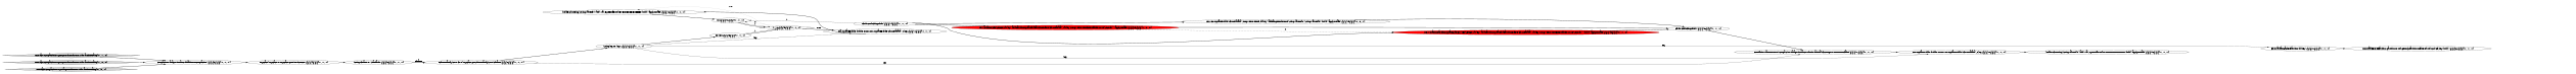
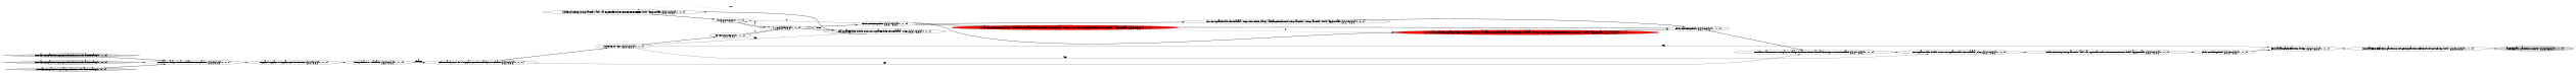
  digraph {
    rankdir=LR
    node [fillcolor=white shape=ellipse style=filled]
    edge [style=bold]
    n1 [label="builder.clustering(String.valueOf(i)).add(\"val\",ByteBufferUtil.EMPTY_BYTE_BUFFER).build().applyUnsafe()@@@12@@@['1', '1', '1']"]
    n2 [label="i++@@@10@@@['1', '1', '1']"]
    n3 [label="i < 10@@@9@@@['1', '1', '1']" shape=diamond]
    n4 [label="RowUpdateBuilder builder = new RowUpdateBuilder(cfs.metadata(),0,key)@@@11@@@['1', '1', '1']"]
    n5 [label="cfs.forceBlockingFlush()@@@14@@@['1', '1', '1']"]
    n6 [fillcolor=red label="new Mutation(KEYSPACE1,dk(key)).add(PartitionUpdate.fullPartitionDelete(cfs.metadata(),dk(key),Long.MAX_VALUE,FBUtilities.nowInSeconds())).applyUnsafe()@@@15@@@['1', '0', '0']"]
    n7 [fillcolor=red label="new Mutation.PartitionUpdateCollector(KEYSPACE1,dk(key)).add(PartitionUpdate.fullPartitionDelete(cfs.metadata(),dk(key),Long.MAX_VALUE,FBUtilities.nowInSeconds())).build().applyUnsafe()@@@15@@@['0', '1', '0']"]
    n8 [label="new RowUpdateBuilder(cfs.metadata(),Long.MAX_VALUE,dk(key)).addRangeTombstone(String.valueOf(0),String.valueOf(9)).build().applyUnsafe()@@@15@@@['0', '0', '1']"]
    n9 [label="int i = 0@@@8@@@['1', '1', '1']"]
    n10 [label="Keyspace keyspace = Keyspace.open(KEYSPACE1)@@@4@@@['1', '1', '1']"]
    n11 [label="String cfName = \"Standard1\"@@@5@@@['1', '1', '1']"]
    n12 [label="ColumnFamilyStore cfs = keyspace.getColumnFamilyStore(cfName)@@@6@@@['1', '1', '1']"]
    n13 [label="builder.clustering(String.valueOf(5)).add(\"val\",ByteBufferUtil.EMPTY_BYTE_BUFFER).build().applyUnsafe()@@@19@@@['1', '1', '1']"]
+   n14 [label="cfs.forceBlockingFlush()@@@20@@@['1', '1', '1']"]
    n15 [label="cfs.invalidateCachedPartition(dk(key))@@@21@@@['1', '1', '1']"]
    n16 [label="ImmutableBTreePartition partition = Util.getOnlyPartitionUnfiltered(Util.cmd(cfs,key).build())@@@22@@@['1', '1', '1']"]
+   n17 [fillcolor=lightgray label="assertEquals(1,partition.rowCount())@@@23@@@['1', '1', '1']"]
    n18 [label="cfs.forceBlockingFlush()@@@16@@@['1', '1', '1']"]
    n19 [label="FBUtilities.waitOnFutures(CompactionManager.instance.submitMaximal(cfs,Integer.MAX_VALUE,false))@@@17@@@['1', '1', '1']"]
    n20 [label="RowUpdateBuilder builder = new RowUpdateBuilder(cfs.metadata(),2,key)@@@18@@@['1', '1', '1']"]
    n21 [fillcolor=lightgray label="testMajorCompactionPurgeTopLevelTombstoneWithMaxTimestamp['0', '1', '0']" shape=diamond]
    n22 [label="CompactionManager.instance.disableAutoCompaction()@@@3@@@['1', '1', '1']"]
    n23 [label="String key = \"key1\"@@@7@@@['1', '1', '1']"]
    n24 [fillcolor=lightgray label="testMajorCompactionPurgeTopLevelTombstoneWithMaxTimestamp['1', '0', '0']" shape=diamond]
    n25 [fillcolor=lightgray label="testMajorCompactionPurgeRangeTombstoneWithMaxTimestamp['0', '0', '1']" shape=diamond]
    n1 -> n2
    n2 -> n3 [label=i style=solid]
    n2 -> n3
    n3 -> n1 [label=true style=dotted]
    n3 -> n2 [label=0 style=dotted]
    n3 -> n4 [label=true style=dotted]
    n3 -> n4
+   n3 -> n5
    n4 -> n1
    n5 -> n2 [label=i style=solid]
    n5 -> n6
    n5 -> n7
    n5 -> n8
    n6 -> n7 [label=0 style=dashed]
    n6 -> n18
    n7 -> n18
    n8 -> n18
    n9 -> n3 [label=i style=solid]
    n9 -> n3
    n10 -> n11
    n11 -> n12 [label=cfName style=solid]
    n11 -> n12
    n12 -> n19 [label=cfs style=solid]
    n12 -> n23
+   n13 -> n14
+   n14 -> n15
    n15 -> n16
+   n16 -> n17
    n18 -> n19
    n19 -> n20
    n20 -> n13
    n21 -> n22
    n22 -> n10
    n23 -> n4 [label=key style=solid]
    n23 -> n9
    n23 -> n15 [label=key style=solid]
    n23 -> n20 [label=key style=solid]
    n24 -> n22
    n25 -> n22
  }
